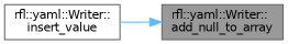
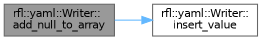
  digraph {
    rankdir=LR
    node [fontname=Helvetica fontsize=10 shape=box style=filled]
    n1 [color=gray40 fillcolor=grey60 fontcolor=black height=0.2 label="rfl::yaml::Writer::\ladd_null_to_array" width=0.4]
    n2 [color=grey40 fillcolor=white height=0.2 label="rfl::yaml::Writer::\linsert_value" width=0.4]
-   n2 -> n1 [color=steelblue1 fontname=Helvetica fontsize=10 labelfontname=Helvetica labelfontsize=10 style=solid]
+   n1 -> n2 [color=steelblue1 fontname=Helvetica fontsize=10 labelfontname=Helvetica labelfontsize=10 style=solid]
  }
